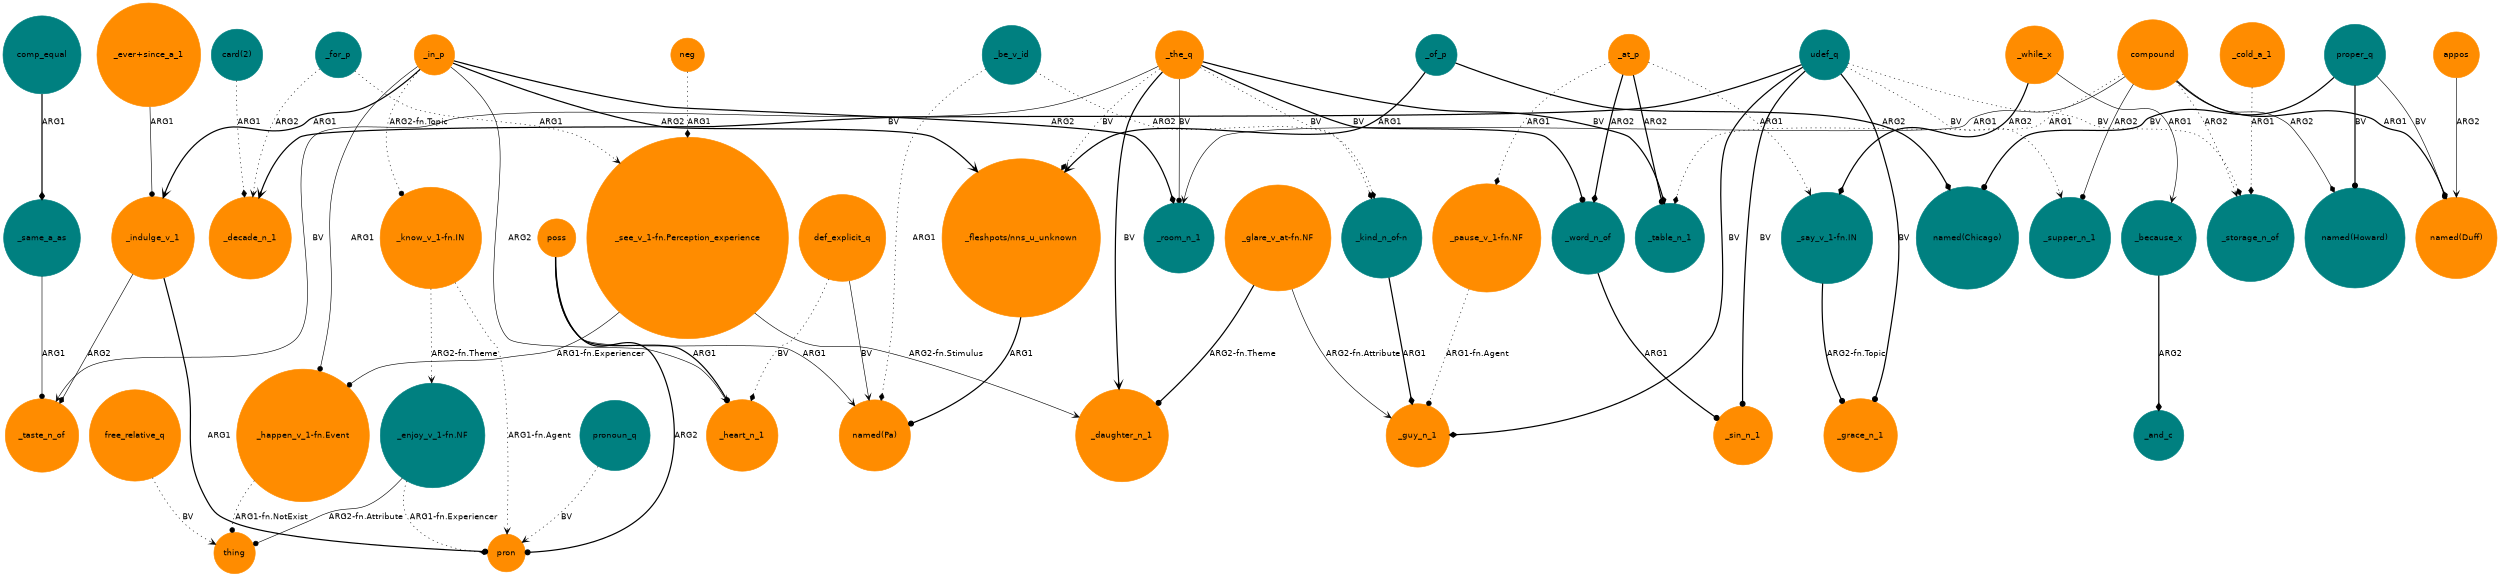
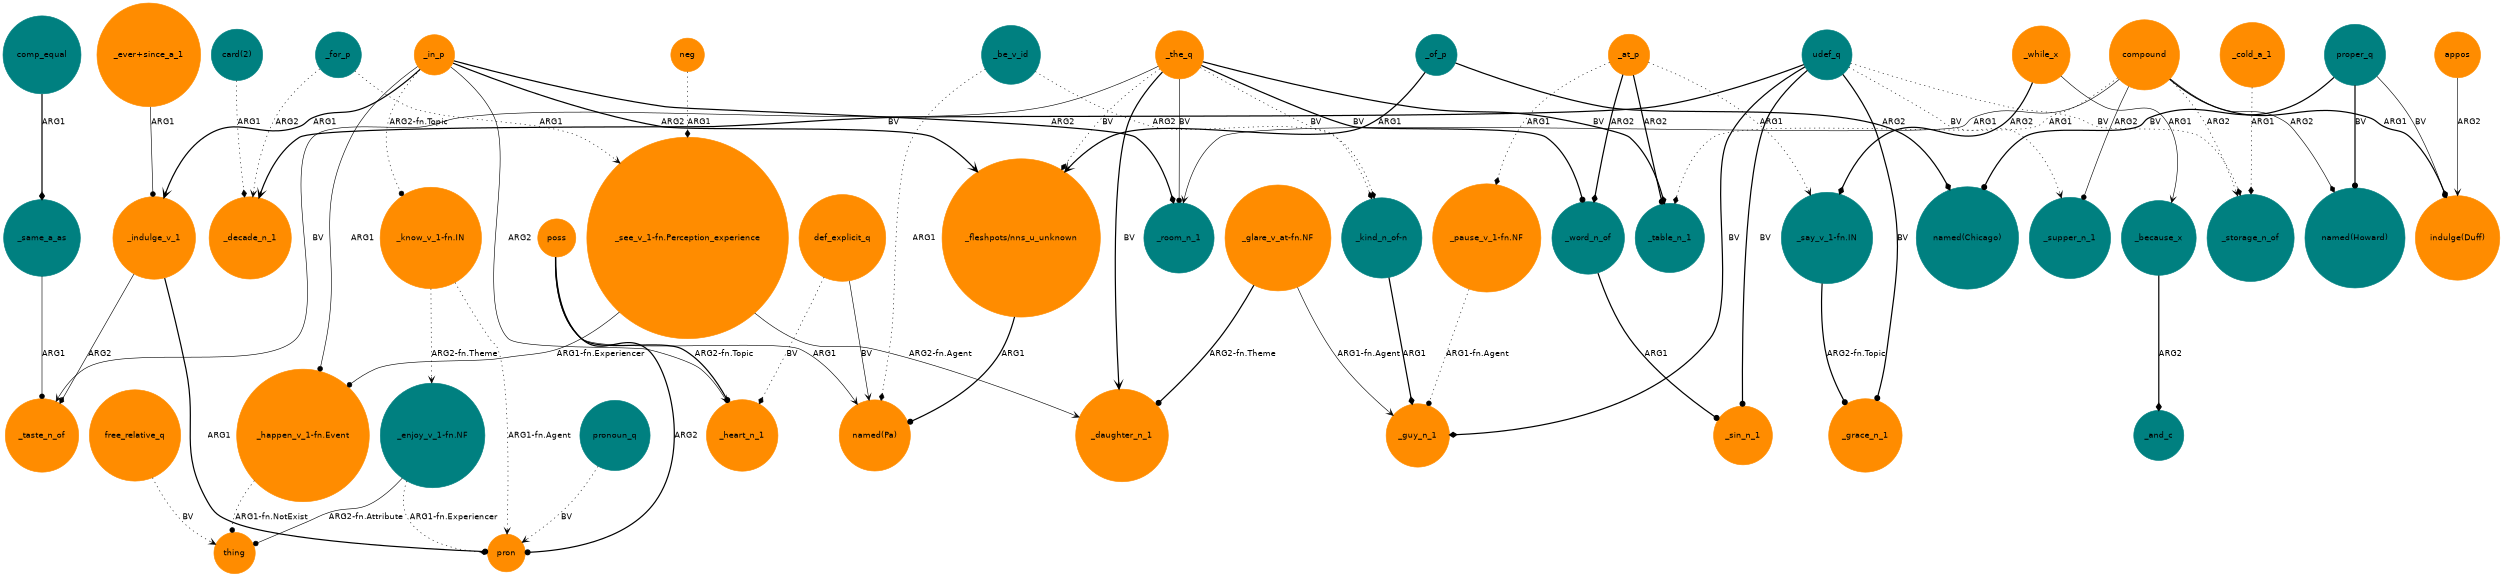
  digraph {
    fontname="DejaVu Sans"
    node [color=darkorange fontname="DejaVu Sans" shape=circle style=filled]
    edge [arrowhead=dot fontname="DejaVu Sans" style=bold]
    _word_n_of [color=teal]
    _sin_n_1
    "card(2)" [color=teal]
    _decade_n_1
    _in_p
    _indulge_v_1
    "_know_v_1-fn.IN"
    _heart_n_1
    "_fleshpots/nns_u_unknown"
    "_happen_v_1-fn.Event"
    _room_n_1 [color=teal]
    pron
    _taste_n_of
    "_enjoy_v_1-fn.NF" [color=teal]
    "named(Pa)"
    thing
    _of_p [color=teal]
    "named(Chicago)" [color=teal]
    "_see_v_1-fn.Perception_experience"
    _daughter_n_1
    proper_q [color=teal]
-   "named(Duff)"
+   "named(Duff)" [label="indulge(Duff)"]
    "named(Howard)" [color=teal]
    "_kind_n_of-n" [color=teal]
    _guy_n_1
    poss
    udef_q [color=teal]
    _storage_n_of [color=teal]
    _grace_n_1
    _supper_n_1 [color=teal]
    def_explicit_q
    _at_p
    "_pause_v_1-fn.NF"
    _table_n_1 [color=teal]
    "_say_v_1-fn.IN" [color=teal]
    compound
    _be_v_id [color=teal]
    _the_q
    _for_p [color=teal]
    "_glare_v_at-fn.NF"
    _while_x
    _because_x [color=teal]
    _and_c [color=teal]
    _same_a_as [color=teal]
    "_ever+since_a_1"
    pronoun_q [color=teal]
    comp_equal [color=teal]
    free_relative_q
    neg
    _cold_a_1
    appos
    _word_n_of -> _sin_n_1 [label=ARG1]
    "card(2)" -> _decade_n_1 [arrowhead=diamond label=ARG1 style=dotted]
    _in_p -> _indulge_v_1 [arrowhead=vee label=ARG1]
    _in_p -> "_know_v_1-fn.IN" [label="ARG2-fn.Topic" style=dotted]
    _in_p -> _heart_n_1 [arrowhead=vee label=ARG2 style=solid]
    _in_p -> "_fleshpots/nns_u_unknown" [arrowhead=vee label=ARG2]
    _in_p -> "_happen_v_1-fn.Event" [label=ARG1 style=solid]
    _in_p -> _room_n_1 [arrowhead=diamond label=ARG2]
    _indulge_v_1 -> pron [label=ARG1]
    _indulge_v_1 -> _taste_n_of [arrowhead=diamond label=ARG2 style=solid]
    "_know_v_1-fn.IN" -> pron [arrowhead=vee label="ARG1-fn.Agent" style=dotted]
    "_know_v_1-fn.IN" -> "_enjoy_v_1-fn.NF" [arrowhead=vee label="ARG2-fn.Theme" style=dotted]
    "_fleshpots/nns_u_unknown" -> "named(Pa)" [label=ARG1]
    "_happen_v_1-fn.Event" -> thing [label="ARG1-fn.NotExist" style=dotted]
    "_enjoy_v_1-fn.NF" -> pron [arrowhead=diamond label="ARG1-fn.Experiencer" style=dotted]
    "_enjoy_v_1-fn.NF" -> thing [label="ARG2-fn.Attribute" style=solid]
    _of_p -> "_fleshpots/nns_u_unknown" [arrowhead=vee label=ARG1]
    _of_p -> "named(Chicago)" [arrowhead=diamond label=ARG2]
    "_see_v_1-fn.Perception_experience" -> "_happen_v_1-fn.Event" [label="ARG1-fn.Experiencer" style=solid]
-   "_see_v_1-fn.Perception_experience" -> _daughter_n_1 [arrowhead=vee label="ARG2-fn.Stimulus" style=solid]
+   "_see_v_1-fn.Perception_experience" -> _daughter_n_1 [arrowhead=vee label="ARG2-fn.Agent" style=solid]
    proper_q -> "named(Chicago)" [label=BV]
    proper_q -> "named(Duff)" [label=BV style=solid]
    proper_q -> "named(Howard)" [label=BV]
    "_kind_n_of-n" -> _guy_n_1 [arrowhead=diamond label=ARG1]
-   poss -> _heart_n_1 [label=ARG1]
+   poss -> _heart_n_1 [label="ARG2-fn.Topic"]
    poss -> pron [label=ARG2]
    poss -> "named(Pa)" [arrowhead=vee label=ARG1 style=solid]
    udef_q -> _sin_n_1 [label=BV]
    udef_q -> _decade_n_1 [arrowhead=vee label=BV]
    udef_q -> _guy_n_1 [arrowhead=diamond label=BV]
    udef_q -> _storage_n_of [arrowhead=diamond label=BV style=dotted]
    udef_q -> _grace_n_1 [label=BV]
    udef_q -> _supper_n_1 [arrowhead=vee label=BV style=dotted]
    def_explicit_q -> _heart_n_1 [arrowhead=diamond label=BV style=dotted]
    def_explicit_q -> "named(Pa)" [arrowhead=vee label=BV style=solid]
    _at_p -> _word_n_of [arrowhead=diamond label=ARG2]
    _at_p -> "_pause_v_1-fn.NF" [arrowhead=diamond label=ARG1 style=dotted]
    _at_p -> _table_n_1 [label=ARG2]
    _at_p -> "_say_v_1-fn.IN" [arrowhead=vee label=ARG1 style=dotted]
    "_pause_v_1-fn.NF" -> _guy_n_1 [label="ARG1-fn.Agent" style=dotted]
    "_say_v_1-fn.IN" -> _grace_n_1 [label="ARG2-fn.Topic"]
    compound -> _room_n_1 [arrowhead=vee label=ARG1 style=solid]
    compound -> "named(Duff)" [arrowhead=diamond label=ARG1]
    compound -> "named(Howard)" [arrowhead=diamond label=ARG2 style=solid]
    compound -> _storage_n_of [arrowhead=vee label=ARG2 style=dotted]
    compound -> _supper_n_1 [label=ARG2 style=solid]
    compound -> _table_n_1 [arrowhead=diamond label=ARG1 style=dotted]
    _be_v_id -> "named(Pa)" [arrowhead=diamond label=ARG1 style=dotted]
    _be_v_id -> "_kind_n_of-n" [arrowhead=diamond label=ARG2 style=dotted]
    _the_q -> _word_n_of [label=BV]
    _the_q -> "_fleshpots/nns_u_unknown" [arrowhead=diamond label=BV style=dotted]
    _the_q -> _room_n_1 [label=BV style=solid]
    _the_q -> _taste_n_of [arrowhead=vee label=BV style=solid]
    _the_q -> _daughter_n_1 [arrowhead=vee label=BV]
    _the_q -> "_kind_n_of-n" [arrowhead=diamond label=BV style=dotted]
    _the_q -> _table_n_1 [arrowhead=diamond label=BV]
    _for_p -> _decade_n_1 [arrowhead=vee label=ARG2 style=dotted]
    _for_p -> "_see_v_1-fn.Perception_experience" [arrowhead=vee label=ARG1 style=dotted]
    "_glare_v_at-fn.NF" -> _daughter_n_1 [label="ARG2-fn.Theme"]
-   "_glare_v_at-fn.NF" -> _guy_n_1 [arrowhead=vee label="ARG2-fn.Attribute" style=solid]
+   "_glare_v_at-fn.NF" -> _guy_n_1 [arrowhead=vee label="ARG1-fn.Agent" style=solid]
    _while_x -> "_say_v_1-fn.IN" [arrowhead=diamond label=ARG2]
    _while_x -> _because_x [arrowhead=vee label=ARG1 style=solid]
    _because_x -> _and_c [arrowhead=diamond label=ARG2]
    _same_a_as -> _taste_n_of [label=ARG1 style=solid]
    "_ever+since_a_1" -> _indulge_v_1 [label=ARG1 style=solid]
    pronoun_q -> pron [arrowhead=vee label=BV style=dotted]
    comp_equal -> _same_a_as [arrowhead=diamond label=ARG1]
    free_relative_q -> thing [arrowhead=vee label=BV style=dotted]
    neg -> "_see_v_1-fn.Perception_experience" [arrowhead=diamond label=ARG1 style=dotted]
    _cold_a_1 -> _storage_n_of [arrowhead=diamond label=ARG1 style=dotted]
    appos -> "named(Duff)" [arrowhead=vee label=ARG2 style=solid]
  }
